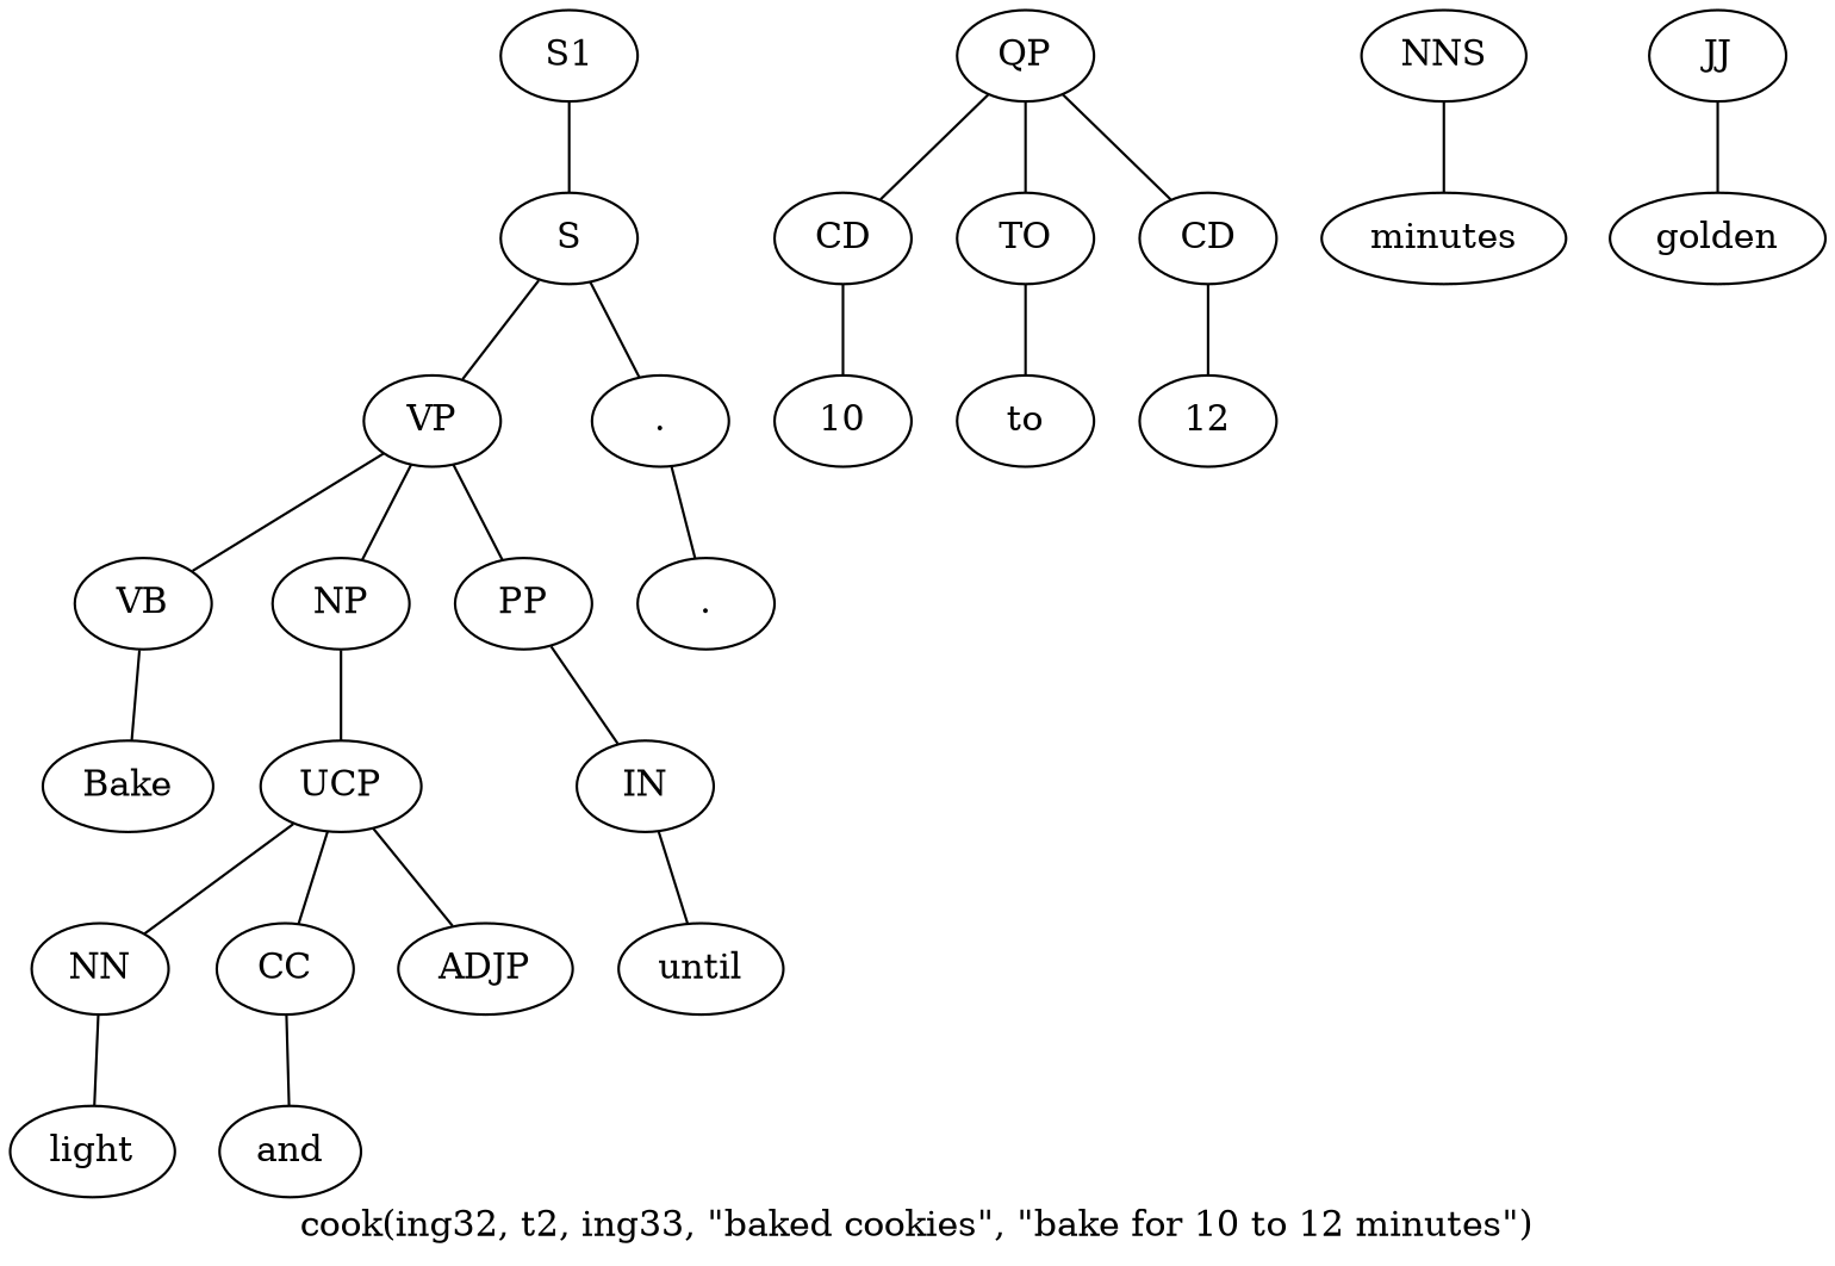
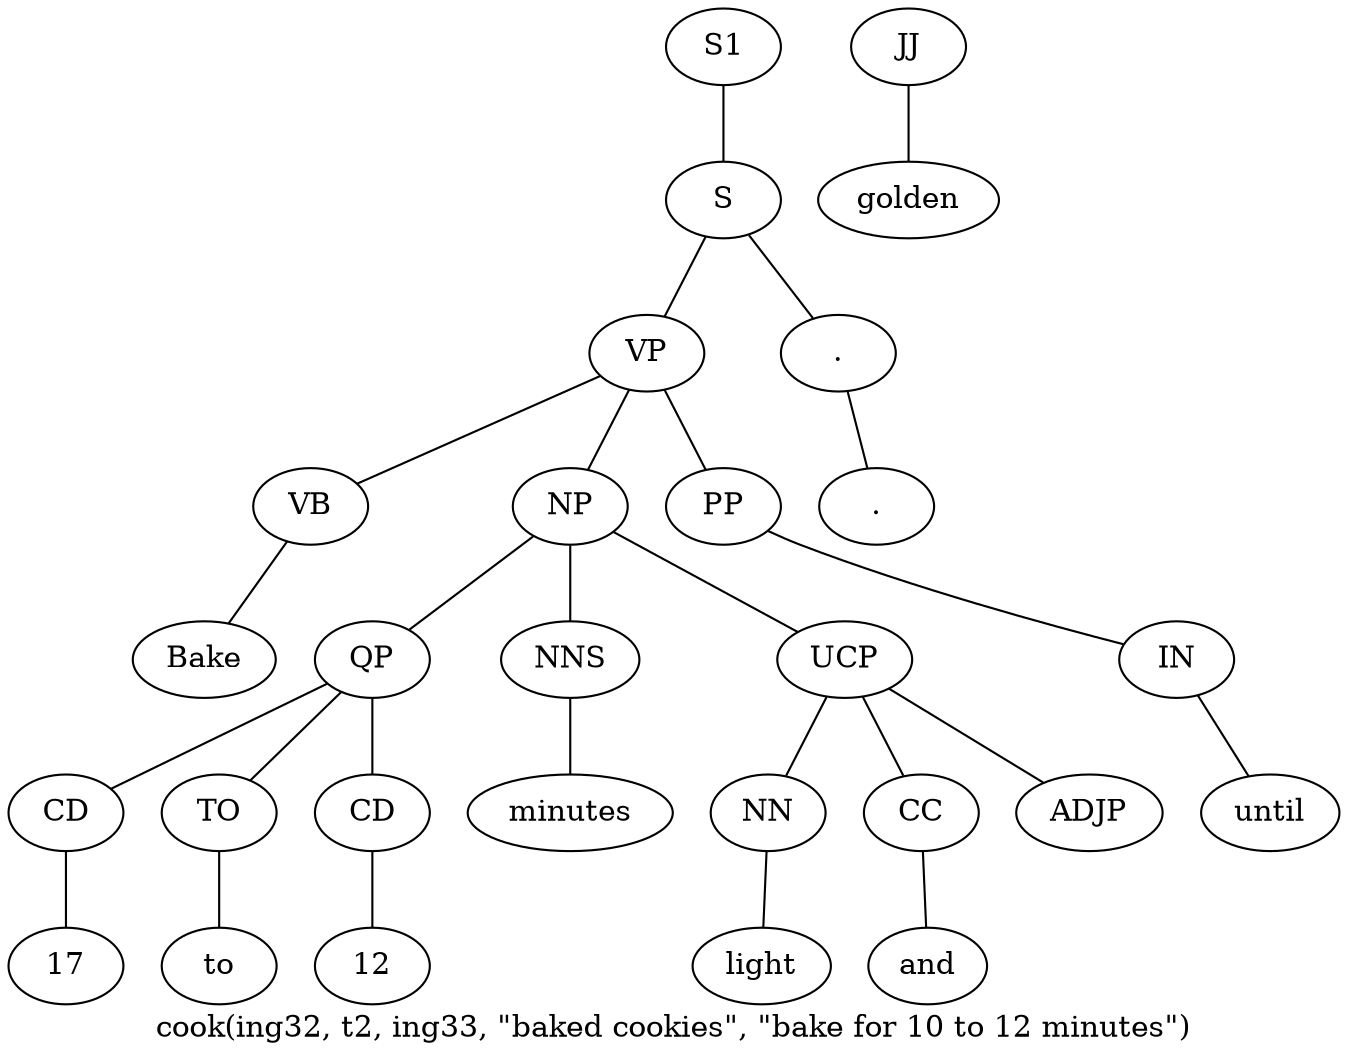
  graph {
    label="cook(ing32, t2, ing33, \"baked cookies\", \"bake for 10 to 12 minutes\")"
    n1 [label=S1]
    n2 [label=S]
    n3 [label=VP]
    n4 [label="."]
    n5 [label=VB]
    n6 [label=NP]
    n7 [label=PP]
    n8 [label="."]
    n9 [label=Bake]
    n10 [label=QP]
    n11 [label=NNS]
    n12 [label=UCP]
    n13 [label=IN]
    n14 [label=CD]
    n15 [label=TO]
    n16 [label=CD]
    n17 [label=minutes]
-   n18 [label=10]
+   n18 [label=17]
    n19 [label=to]
    n20 [label=12]
    n21 [label=until]
    n22 [label=NN]
    n23 [label=CC]
    n24 [label=ADJP]
    n25 [label=light]
    n26 [label=and]
    n27 [label=JJ]
    n28 [label=golden]
    n1 -- n2
    n2 -- n3
    n2 -- n4
    n3 -- n5
    n3 -- n6
    n3 -- n7
    n4 -- n8
    n5 -- n9
+   n6 -- n10
+   n6 -- n11
    n6 -- n12
    n7 -- n13
    n10 -- n14
    n10 -- n15
    n10 -- n16
    n11 -- n17
    n12 -- n22
    n12 -- n23
    n12 -- n24
    n13 -- n21
    n14 -- n18
    n15 -- n19
    n16 -- n20
    n22 -- n25
    n23 -- n26
    n27 -- n28
  }
